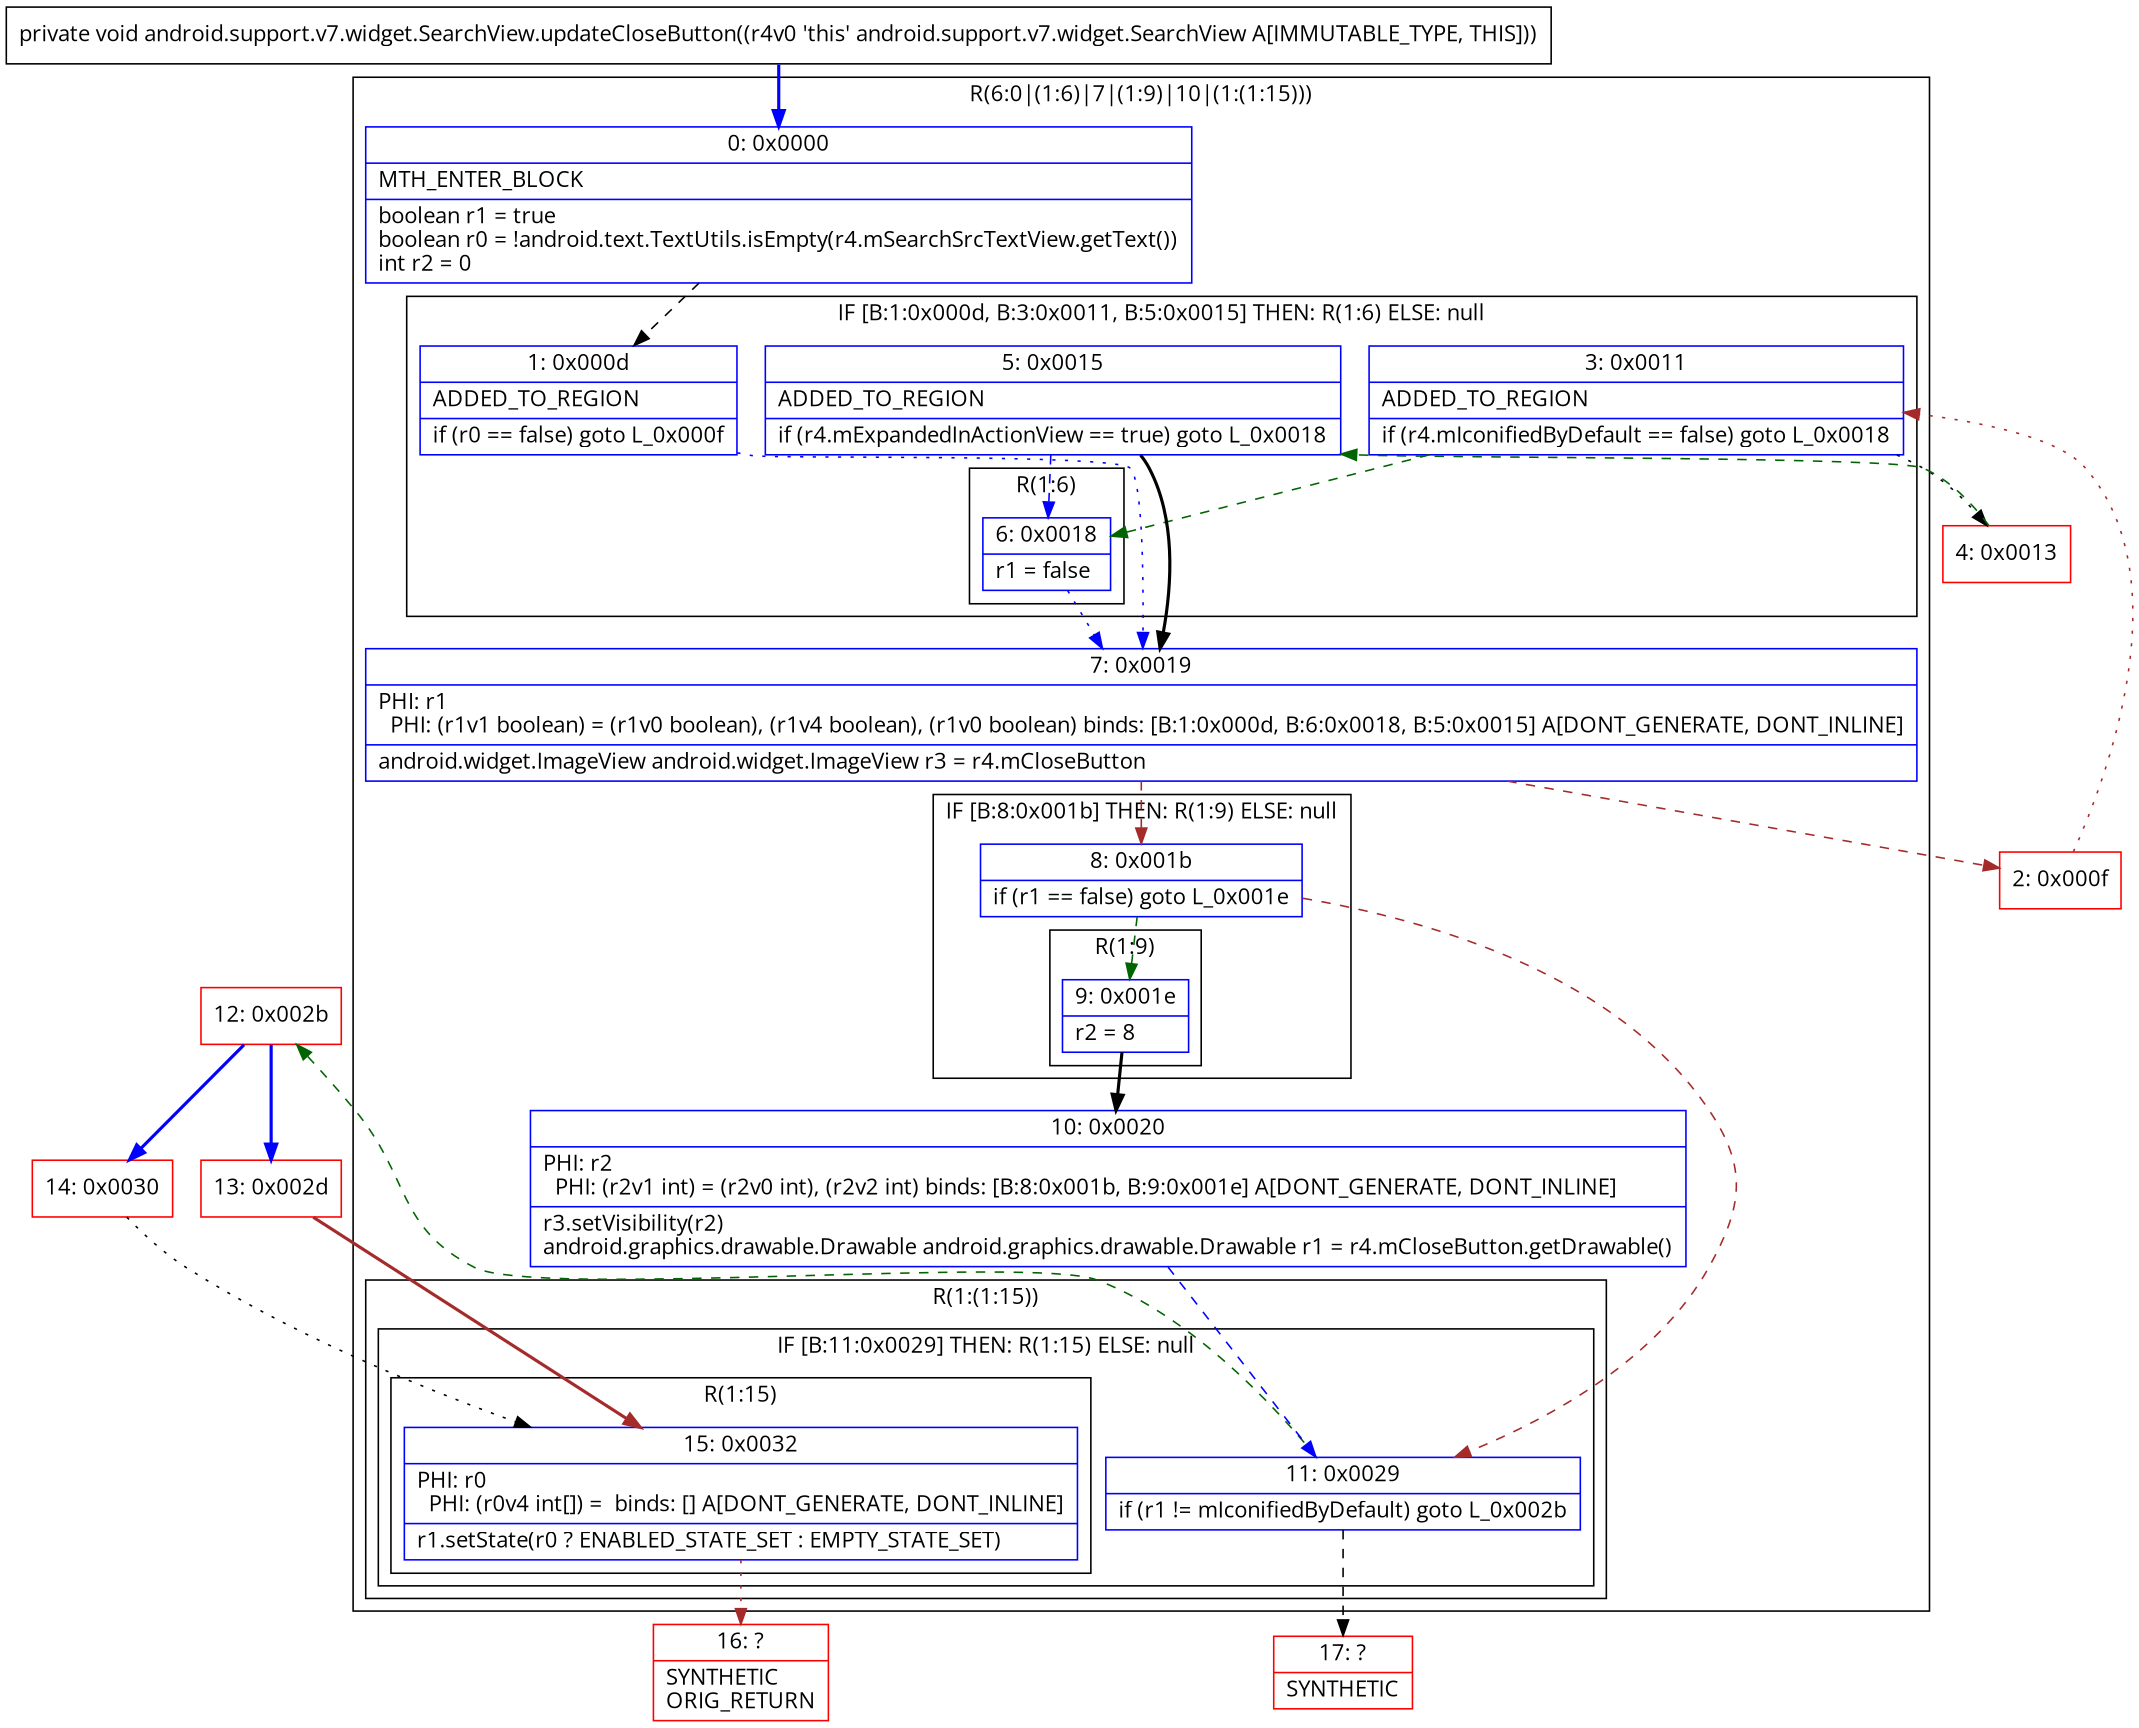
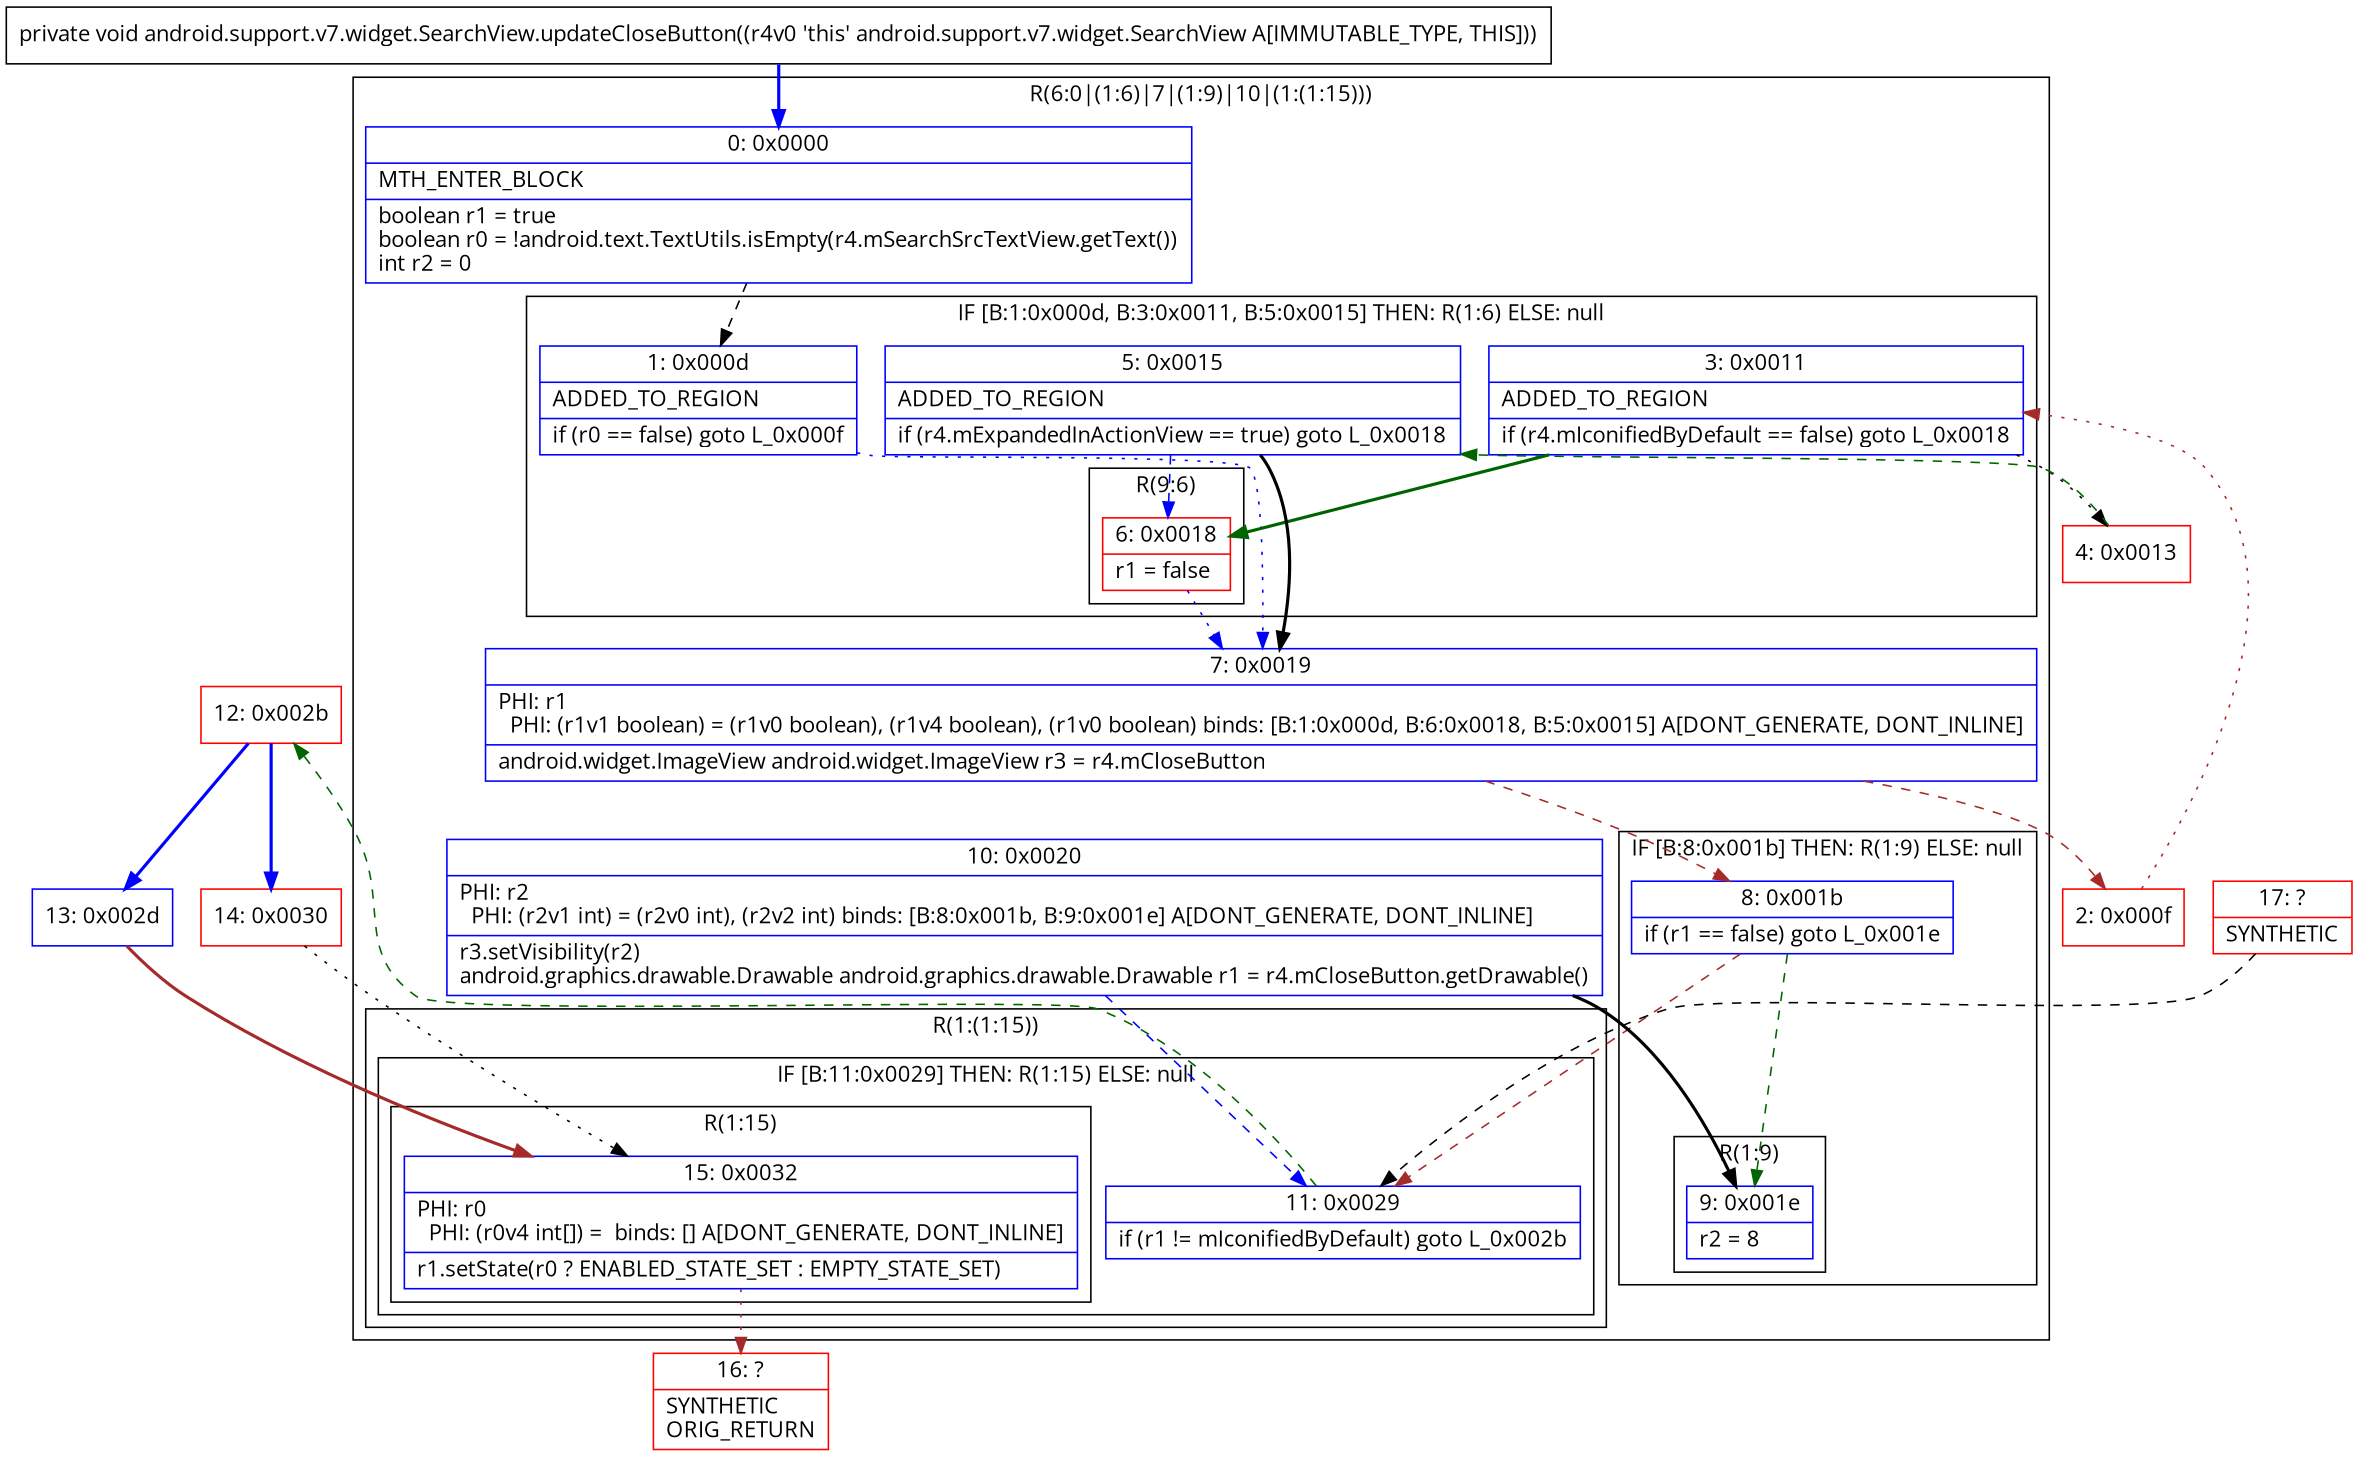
  digraph {
    fontname="Open Sans"
    node [color=blue fontname="Open Sans" shape=record]
    edge [color=blue fontname="Open Sans" style=dashed]
-   n1 [label="{6\:\ 0x0018|r1 = false\l}"]
+   n1 [color=red label="{6\:\ 0x0018|r1 = false\l}"]
    n2 [label="{1\:\ 0x000d|ADDED_TO_REGION\l|if (r0 == false) goto L_0x000f\l}"]
    n3 [label="{3\:\ 0x0011|ADDED_TO_REGION\l|if (r4.mIconifiedByDefault == false) goto L_0x0018\l}"]
    n4 [label="{5\:\ 0x0015|ADDED_TO_REGION\l|if (r4.mExpandedInActionView == true) goto L_0x0018\l}"]
    n5 [label="{9\:\ 0x001e|r2 = 8\l}"]
    n6 [label="{8\:\ 0x001b|if (r1 == false) goto L_0x001e\l}"]
    n7 [label="{15\:\ 0x0032|PHI: r0 \l  PHI: (r0v4 int[]) =  binds: [] A[DONT_GENERATE, DONT_INLINE]\l|r1.setState(r0 ? ENABLED_STATE_SET : EMPTY_STATE_SET)\l}"]
    n8 [label="{11\:\ 0x0029|if (r1 != mIconifiedByDefault) goto L_0x002b\l}"]
    n9 [label="{0\:\ 0x0000|MTH_ENTER_BLOCK\l|boolean r1 = true\lboolean r0 = !android.text.TextUtils.isEmpty(r4.mSearchSrcTextView.getText())\lint r2 = 0\l}"]
    n10 [label="{7\:\ 0x0019|PHI: r1 \l  PHI: (r1v1 boolean) = (r1v0 boolean), (r1v4 boolean), (r1v0 boolean) binds: [B:1:0x000d, B:6:0x0018, B:5:0x0015] A[DONT_GENERATE, DONT_INLINE]\l|android.widget.ImageView android.widget.ImageView r3 = r4.mCloseButton\l}"]
    n11 [label="{10\:\ 0x0020|PHI: r2 \l  PHI: (r2v1 int) = (r2v0 int), (r2v2 int) binds: [B:8:0x001b, B:9:0x001e] A[DONT_GENERATE, DONT_INLINE]\l|r3.setVisibility(r2)\landroid.graphics.drawable.Drawable android.graphics.drawable.Drawable r1 = r4.mCloseButton.getDrawable()\l}"]
    n12 [color=red label="{4\:\ 0x0013}"]
    n13 [color=red label="{16\:\ ?|SYNTHETIC\lORIG_RETURN\l}"]
    n14 [color=red label="{12\:\ 0x002b}"]
    n15 [color=red label="{17\:\ ?|SYNTHETIC\l}"]
    n16 [color=red label="{2\:\ 0x000f}"]
-   n17 [color=red label="{13\:\ 0x002d}"]
+   n17 [label="{13\:\ 0x002d}"]
    n18 [color=red label="{14\:\ 0x0030}"]
    n19 [label="{private void android.support.v7.widget.SearchView.updateCloseButton((r4v0 'this' android.support.v7.widget.SearchView A[IMMUTABLE_TYPE, THIS])) }" color=""]
    subgraph cluster_1 {
      label="R(6:0|(1:6)|7|(1:9)|10|(1:(1:15)))"
      n9
      n10
      n11
      subgraph cluster_2 {
        label="IF [B:1:0x000d, B:3:0x0011, B:5:0x0015] THEN: R(1:6) ELSE: null"
        n2
        n3
        n4
        subgraph cluster_3 {
-         label="R(1:6)"
+         label="R(9:6)"
          n1
        }
      }
      subgraph cluster_4 {
        label="IF [B:8:0x001b] THEN: R(1:9) ELSE: null"
        n6
        subgraph cluster_5 {
          label="R(1:9)"
          n5
        }
      }
      subgraph cluster_6 {
        label="R(1:(1:15))"
        subgraph cluster_7 {
          label="IF [B:11:0x0029] THEN: R(1:15) ELSE: null"
          n8
          subgraph cluster_8 {
            label="R(1:15)"
            n7
          }
        }
      }
    }
    n1 -> n10 [style=dotted]
    n2 -> n10 [style=dotted]
-   n3 -> n1 [color=darkgreen]
+   n3 -> n1 [color=darkgreen style=bold]
    n3 -> n12 [color=black style=dotted]
    n4 -> n1
    n4 -> n10 [color=black style=bold]
-   n5 -> n11 [color=black style=bold]
+   n11 -> n5 [color=black style=bold]
    n6 -> n5 [color=darkgreen]
    n6 -> n8 [color=brown]
    n7 -> n13 [color=brown style=dotted]
    n8 -> n14 [color=darkgreen]
-   n8 -> n15 [color=black]
+   n15 -> n8 [color=black]
    n9 -> n2 [color=black]
    n10 -> n6 [color=brown]
    n10 -> n16 [color=brown]
    n11 -> n8
    n12 -> n4 [color=darkgreen]
    n14 -> n17 [style=bold]
    n14 -> n18 [style=bold]
    n16 -> n3 [color=brown style=dotted]
    n17 -> n7 [color=brown style=bold]
    n18 -> n7 [color=black style=dotted]
    n19 -> n9 [style=bold]
  }
